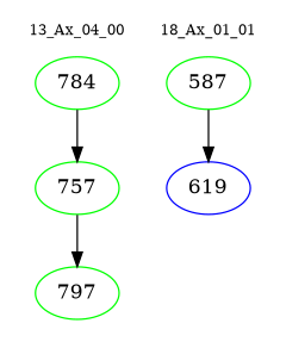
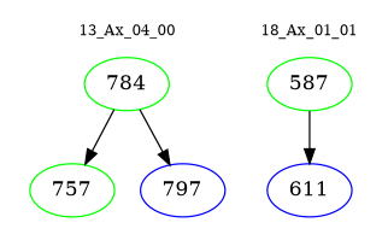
  digraph {
    node [color=green]
    edge [color=black]
    n1 [label=784]
    n2 [label=757]
-   n3 [label=797]
+   n3 [color=blue label=797]
    n4 [label=587]
-   n5 [color=blue label=619]
+   n5 [color=blue label=611]
    subgraph cluster_1 {
      color=white
      fontsize=10
      label="13_Ax_04_00"
      n1
      n2
      n3
    }
    subgraph cluster_2 {
      color=white
      fontsize=10
      label="18_Ax_01_01"
      n4
      n5
    }
    n1 -> n2
-   n2 -> n3
+   n1 -> n3
    n4 -> n5
  }
